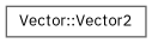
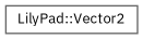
  digraph {
    rankdir=LR
    fontname="IBM Plex Sans"
-   n1 [color=grey40 fillcolor=white fontname="IBM Plex Sans" fontsize=10 height=0.2 label="Vector::Vector2" shape=box style=filled width=0.4]
+   n1 [color=grey40 fillcolor=white fontname="IBM Plex Sans" fontsize=10 height=0.2 label="LilyPad::Vector2" shape=box style=filled width=0.4]
  }
